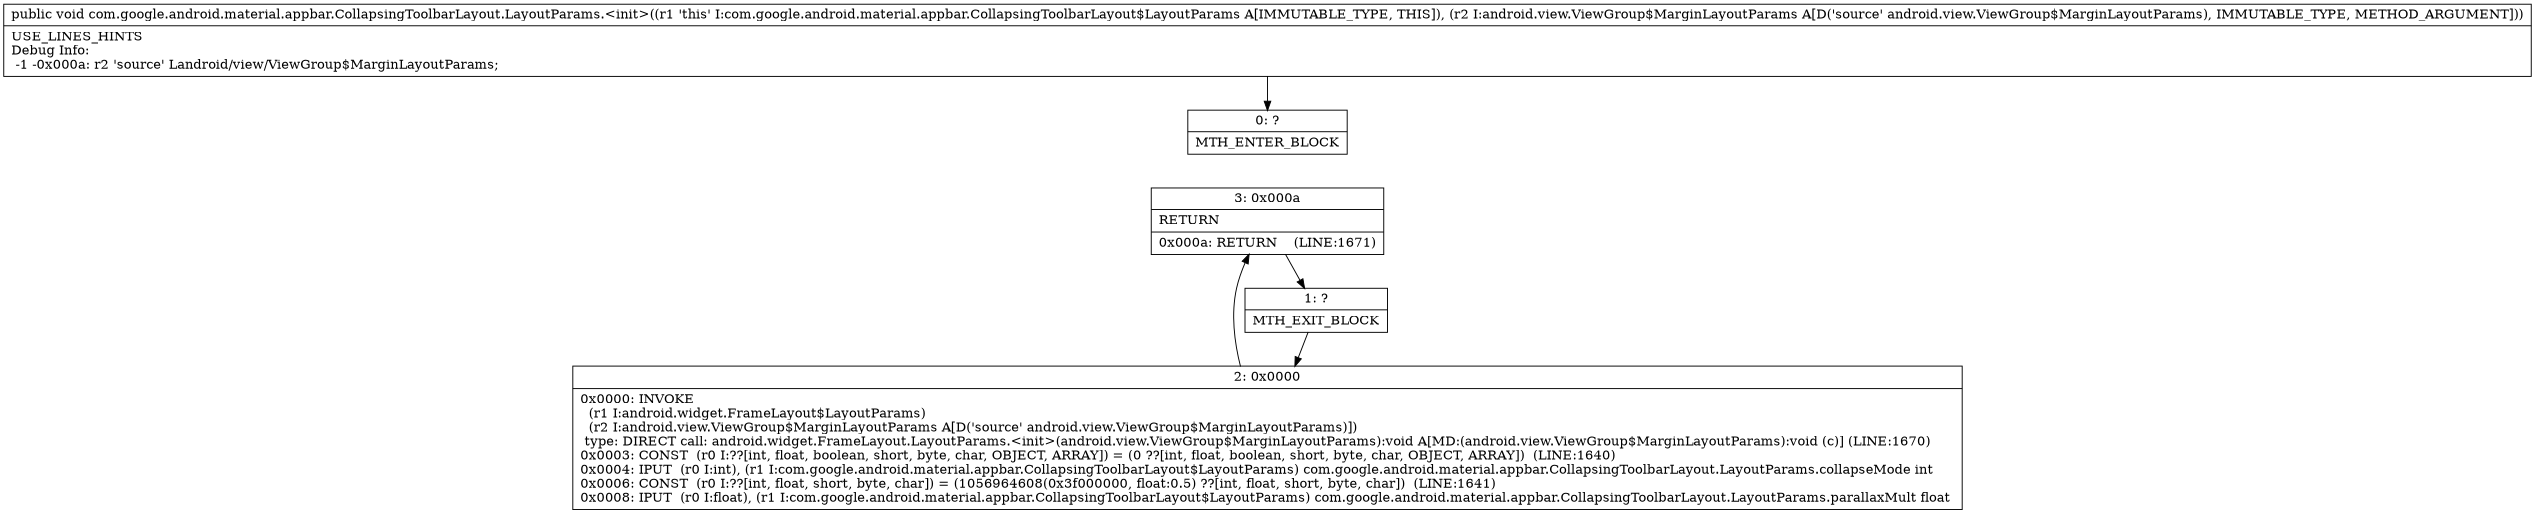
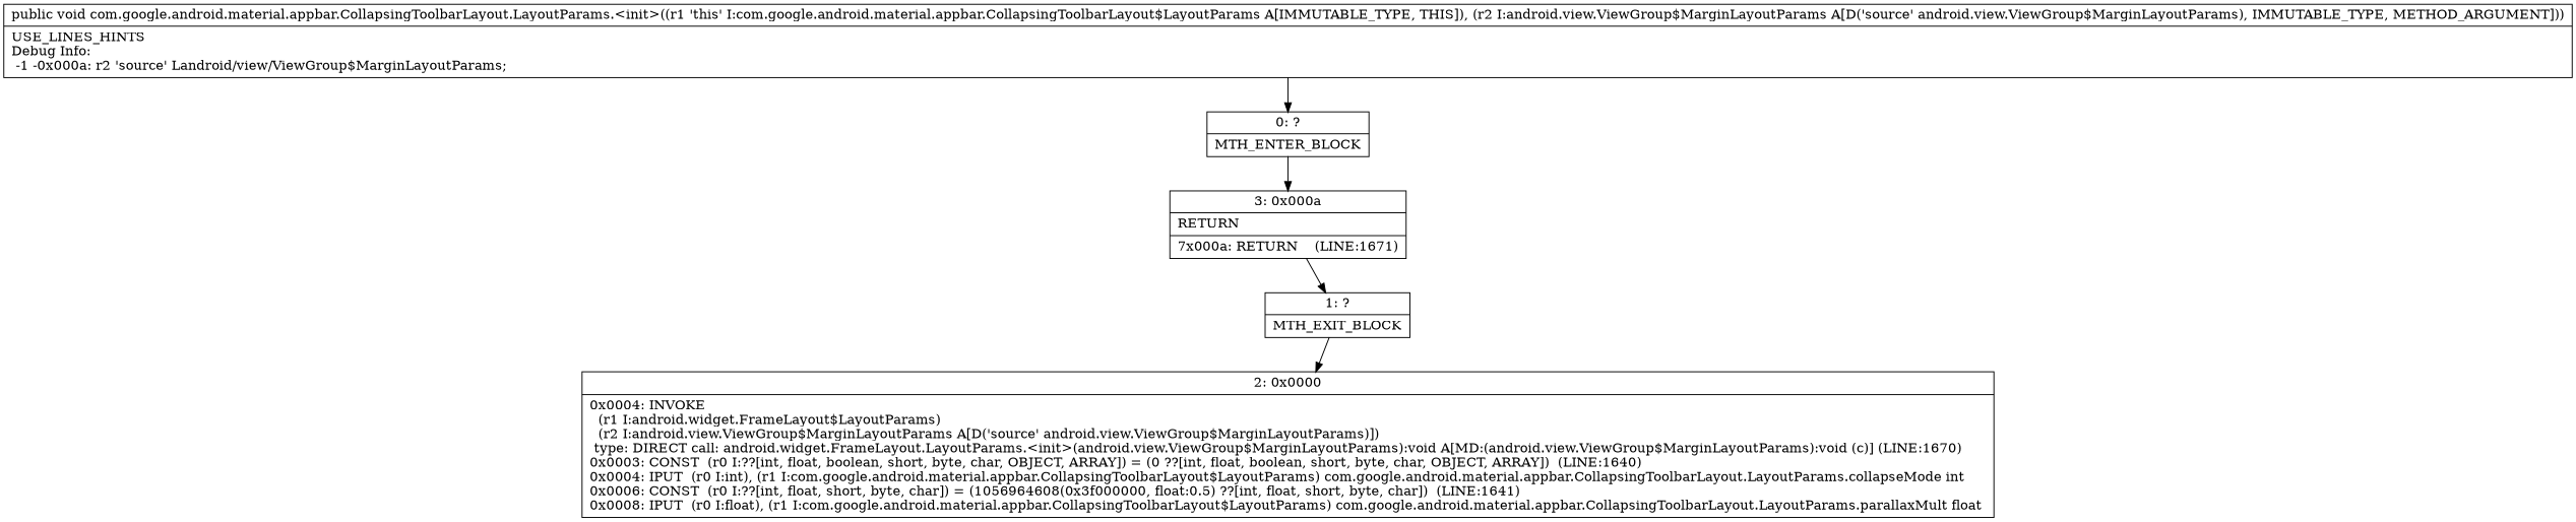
  digraph {
    node [shape=record]
    n1 [label="{0\:\ ?|MTH_ENTER_BLOCK\l}"]
-   n2 [label="{2\:\ 0x0000|0x0000: INVOKE  \l  (r1 I:android.widget.FrameLayout$LayoutParams)\l  (r2 I:android.view.ViewGroup$MarginLayoutParams A[D('source' android.view.ViewGroup$MarginLayoutParams)])\l type: DIRECT call: android.widget.FrameLayout.LayoutParams.\<init\>(android.view.ViewGroup$MarginLayoutParams):void A[MD:(android.view.ViewGroup$MarginLayoutParams):void (c)] (LINE:1670)\l0x0003: CONST  (r0 I:??[int, float, boolean, short, byte, char, OBJECT, ARRAY]) = (0 ??[int, float, boolean, short, byte, char, OBJECT, ARRAY])  (LINE:1640)\l0x0004: IPUT  (r0 I:int), (r1 I:com.google.android.material.appbar.CollapsingToolbarLayout$LayoutParams) com.google.android.material.appbar.CollapsingToolbarLayout.LayoutParams.collapseMode int \l0x0006: CONST  (r0 I:??[int, float, short, byte, char]) = (1056964608(0x3f000000, float:0.5) ??[int, float, short, byte, char])  (LINE:1641)\l0x0008: IPUT  (r0 I:float), (r1 I:com.google.android.material.appbar.CollapsingToolbarLayout$LayoutParams) com.google.android.material.appbar.CollapsingToolbarLayout.LayoutParams.parallaxMult float \l}"]
-   n3 [label="{3\:\ 0x000a|RETURN\l|0x000a: RETURN    (LINE:1671)\l}"]
+   n2 [label="{2\:\ 0x0000|0x0004: INVOKE  \l  (r1 I:android.widget.FrameLayout$LayoutParams)\l  (r2 I:android.view.ViewGroup$MarginLayoutParams A[D('source' android.view.ViewGroup$MarginLayoutParams)])\l type: DIRECT call: android.widget.FrameLayout.LayoutParams.\<init\>(android.view.ViewGroup$MarginLayoutParams):void A[MD:(android.view.ViewGroup$MarginLayoutParams):void (c)] (LINE:1670)\l0x0003: CONST  (r0 I:??[int, float, boolean, short, byte, char, OBJECT, ARRAY]) = (0 ??[int, float, boolean, short, byte, char, OBJECT, ARRAY])  (LINE:1640)\l0x0004: IPUT  (r0 I:int), (r1 I:com.google.android.material.appbar.CollapsingToolbarLayout$LayoutParams) com.google.android.material.appbar.CollapsingToolbarLayout.LayoutParams.collapseMode int \l0x0006: CONST  (r0 I:??[int, float, short, byte, char]) = (1056964608(0x3f000000, float:0.5) ??[int, float, short, byte, char])  (LINE:1641)\l0x0008: IPUT  (r0 I:float), (r1 I:com.google.android.material.appbar.CollapsingToolbarLayout$LayoutParams) com.google.android.material.appbar.CollapsingToolbarLayout.LayoutParams.parallaxMult float \l}"]
+   n3 [label="{3\:\ 0x000a|RETURN\l|7x000a: RETURN    (LINE:1671)\l}"]
    n4 [label="{1\:\ ?|MTH_EXIT_BLOCK\l}"]
    n5 [label="{public void com.google.android.material.appbar.CollapsingToolbarLayout.LayoutParams.\<init\>((r1 'this' I:com.google.android.material.appbar.CollapsingToolbarLayout$LayoutParams A[IMMUTABLE_TYPE, THIS]), (r2 I:android.view.ViewGroup$MarginLayoutParams A[D('source' android.view.ViewGroup$MarginLayoutParams), IMMUTABLE_TYPE, METHOD_ARGUMENT]))  | USE_LINES_HINTS\lDebug Info:\l  \-1 \-0x000a: r2 'source' Landroid\/view\/ViewGroup$MarginLayoutParams;\l}"]
-   n2 -> n3
+   n1 -> n3
    n3 -> n4
    n4 -> n2
    n5 -> n1
  }
